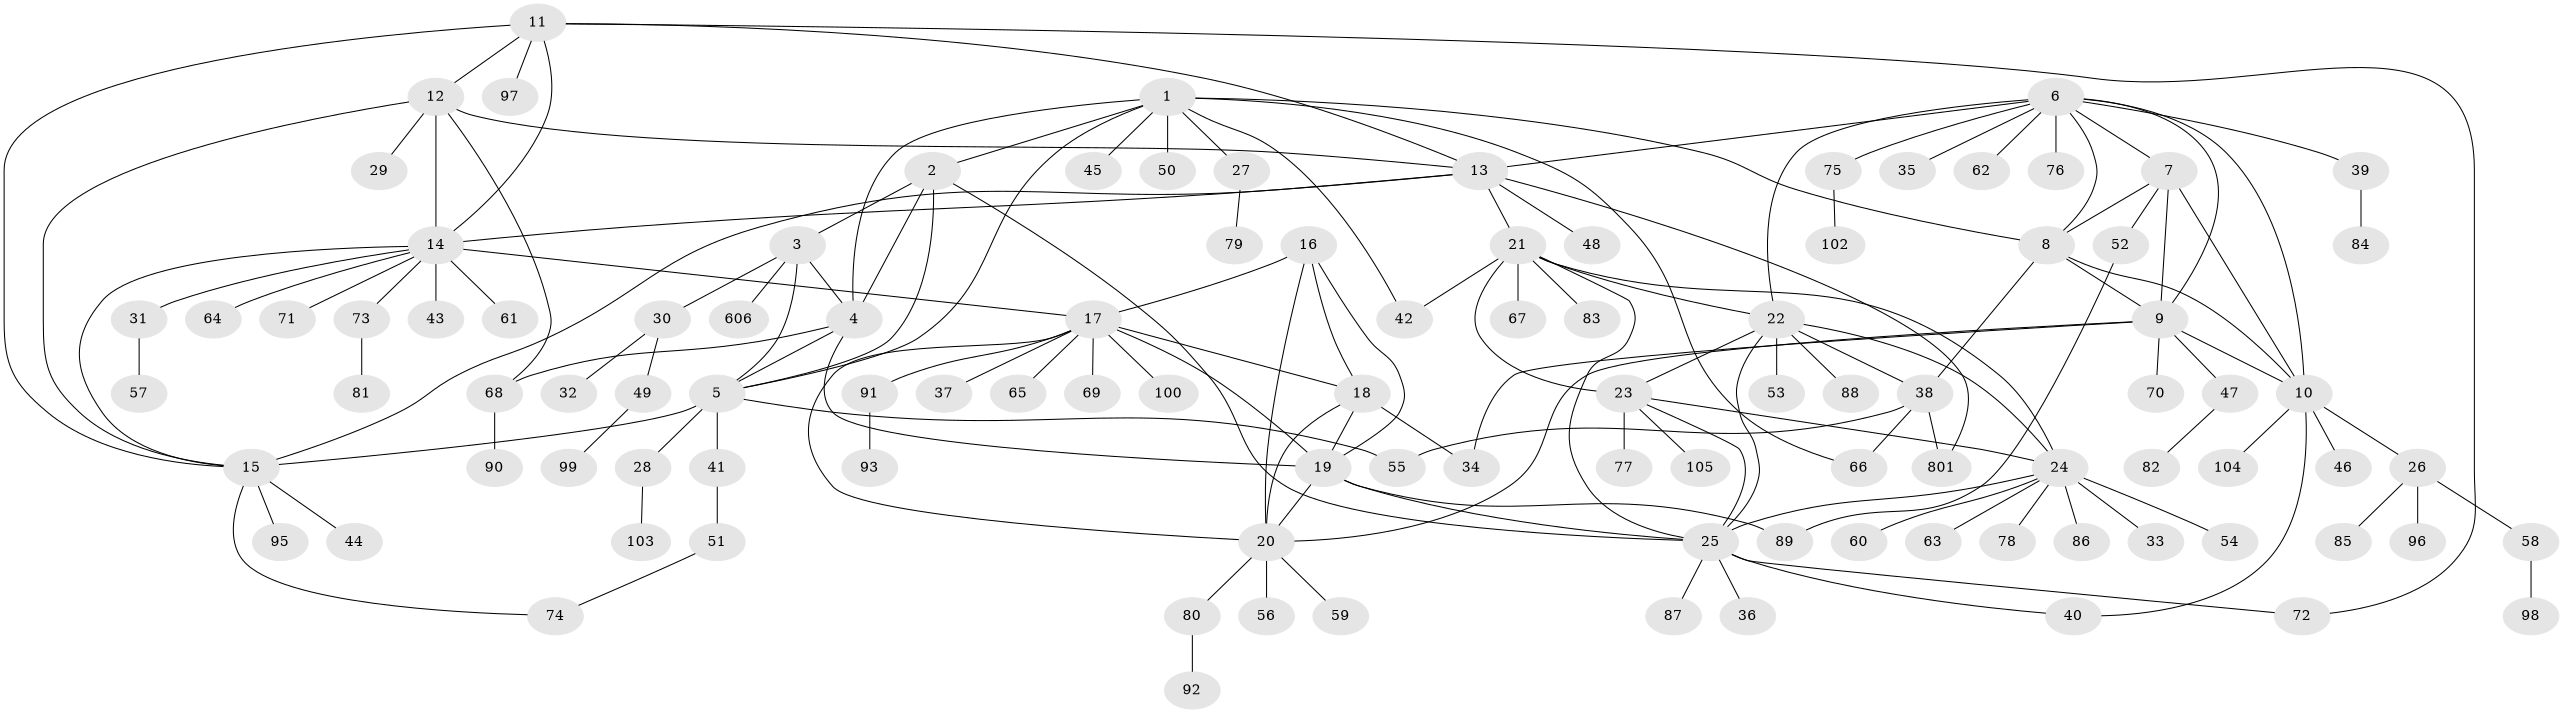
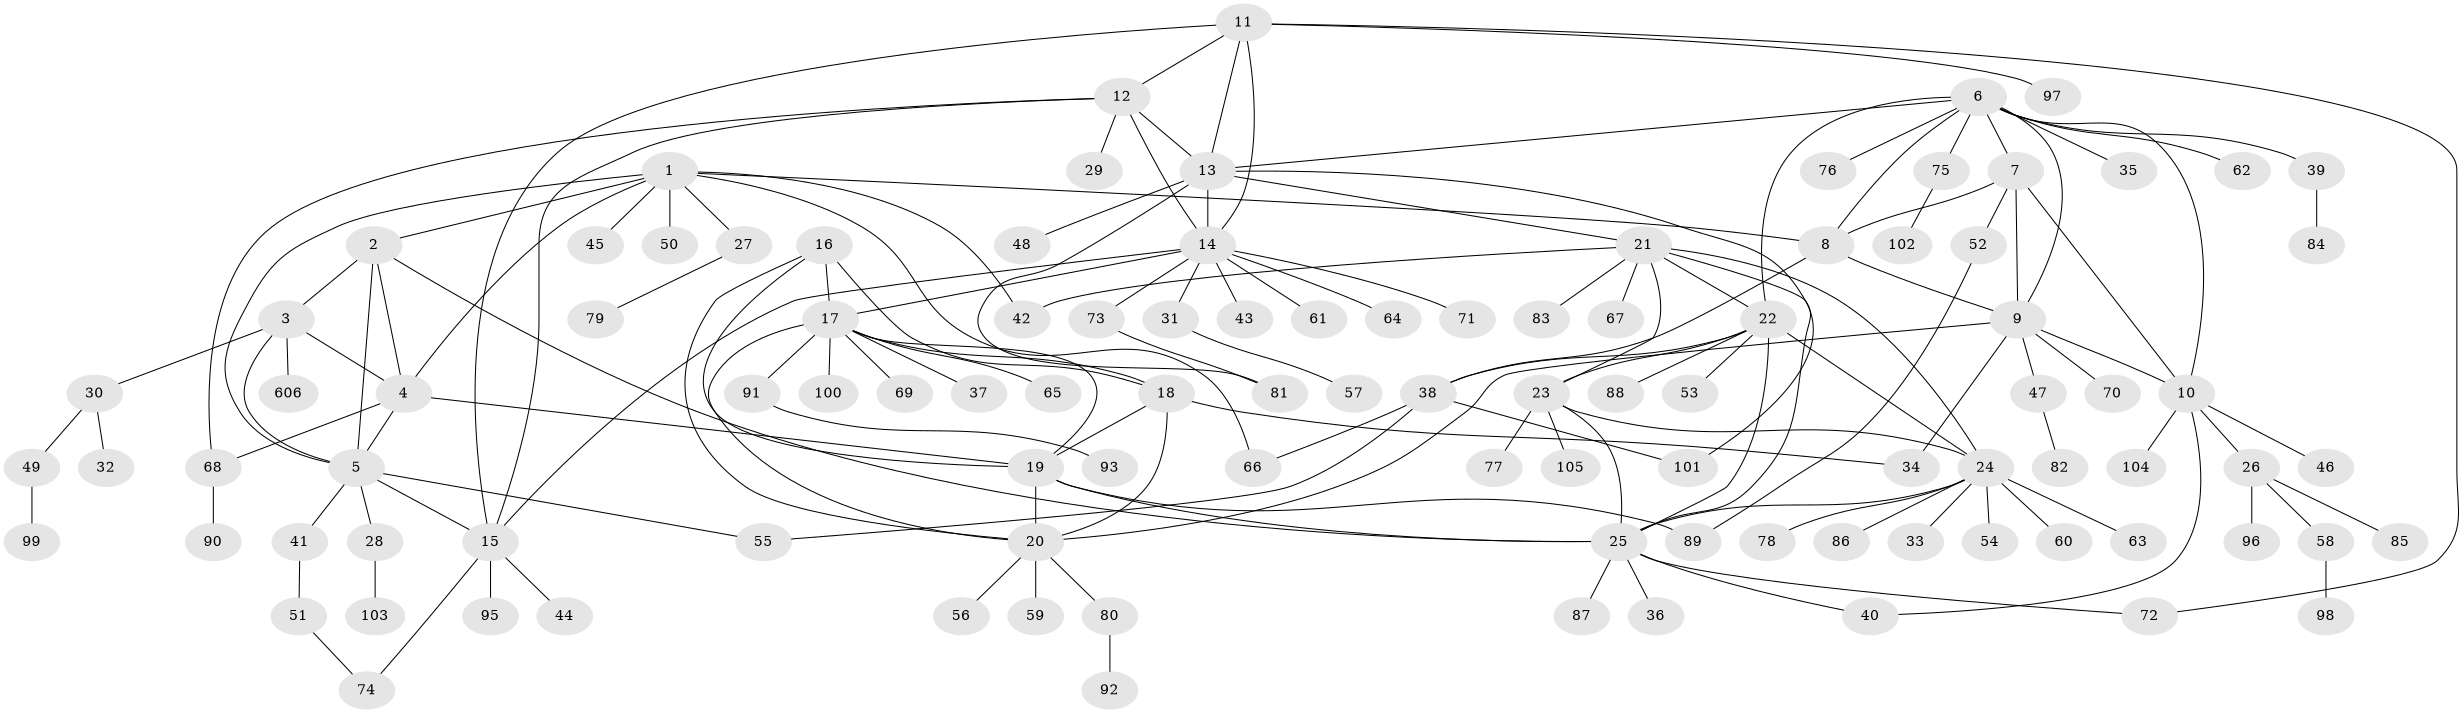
  graph {
    node [color=gray90 style=filled]
    1
    2
    4
    5
    8
    27
    42
    45
    50
    66
    3
    25
    30
    n14 [label=606]
    19
    68
    15
    28
    41
    55
    9
    10
    38
    79
    40
    72
    36
    87
    32
    49
    20
    89
    90
    44
    74
    95
    103
    51
    6
    7
    13
    22
    35
    39
    62
    75
    76
    52
    34
    47
    70
    26
    46
    104
    14
    21
    48
-   101 [label=801]
+   101
    23
    24
    53
    88
    84
    102
    56
    59
    80
    82
    58
    85
    96
    11
    12
    97
    29
    17
    31
    43
    61
    64
    71
    73
    67
    83
    18
    37
    65
    69
    91
    100
    57
    81
    16
    93
    92
    77
    105
    33
    54
    60
    63
    78
    86
    98
    99
    1 -- 2
    1 -- 4
    1 -- 5
    1 -- 8
    1 -- 27
    1 -- 42
    1 -- 45
    1 -- 50
    1 -- 66
    2 -- 4
    2 -- 5
    2 -- 3
    2 -- 25
    4 -- 5
    4 -- 19
    4 -- 68
    5 -- 15
    5 -- 28
    5 -- 41
    5 -- 55
    8 -- 9
-   8 -- 10
    8 -- 38
    27 -- 79
    3 -- 4
    3 -- 5
    3 -- 30
    3 -- n14
    25 -- 40
    25 -- 72
    25 -- 36
    25 -- 87
    30 -- 32
    30 -- 49
    19 -- 25
    19 -- 20
    19 -- 89
    68 -- 90
    15 -- 44
    15 -- 74
    15 -- 95
    28 -- 103
    41 -- 51
    9 -- 10
    9 -- 20
    9 -- 34
    9 -- 47
    9 -- 70
    10 -- 40
    10 -- 26
    10 -- 46
    10 -- 104
    38 -- 66
    38 -- 55
    38 -- 101
    49 -- 99
    20 -- 56
    20 -- 59
    20 -- 80
    51 -- 74
    6 -- 8
    6 -- 9
    6 -- 10
    6 -- 7
    6 -- 13
    6 -- 22
    6 -- 35
    6 -- 39
    6 -- 62
    6 -- 75
    6 -- 76
    7 -- 8
    7 -- 9
    7 -- 10
    7 -- 52
-   13 -- 15
+   13 -- 81
    13 -- 14
    13 -- 21
    13 -- 48
    13 -- 101
    22 -- 25
    22 -- 38
    22 -- 23
    22 -- 24
    22 -- 53
    22 -- 88
    39 -- 84
    75 -- 102
    52 -- 89
    47 -- 82
    26 -- 58
    26 -- 85
    26 -- 96
    14 -- 15
    14 -- 17
    14 -- 31
    14 -- 43
    14 -- 61
    14 -- 64
    14 -- 71
    14 -- 73
    21 -- 42
    21 -- 25
    21 -- 22
    21 -- 23
    21 -- 24
    21 -- 67
    21 -- 83
    23 -- 25
    23 -- 24
    23 -- 77
    23 -- 105
    24 -- 25
    24 -- 33
    24 -- 54
    24 -- 60
    24 -- 63
    24 -- 78
    24 -- 86
    80 -- 92
    58 -- 98
    11 -- 15
    11 -- 72
    11 -- 13
    11 -- 14
    11 -- 12
    11 -- 97
    12 -- 68
    12 -- 15
    12 -- 13
    12 -- 14
    12 -- 29
    17 -- 19
    17 -- 20
    17 -- 18
    17 -- 37
    17 -- 65
    17 -- 69
    17 -- 91
    17 -- 100
    31 -- 57
    73 -- 81
    18 -- 19
    18 -- 20
    18 -- 34
    91 -- 93
    16 -- 19
    16 -- 20
    16 -- 17
    16 -- 18
  }
